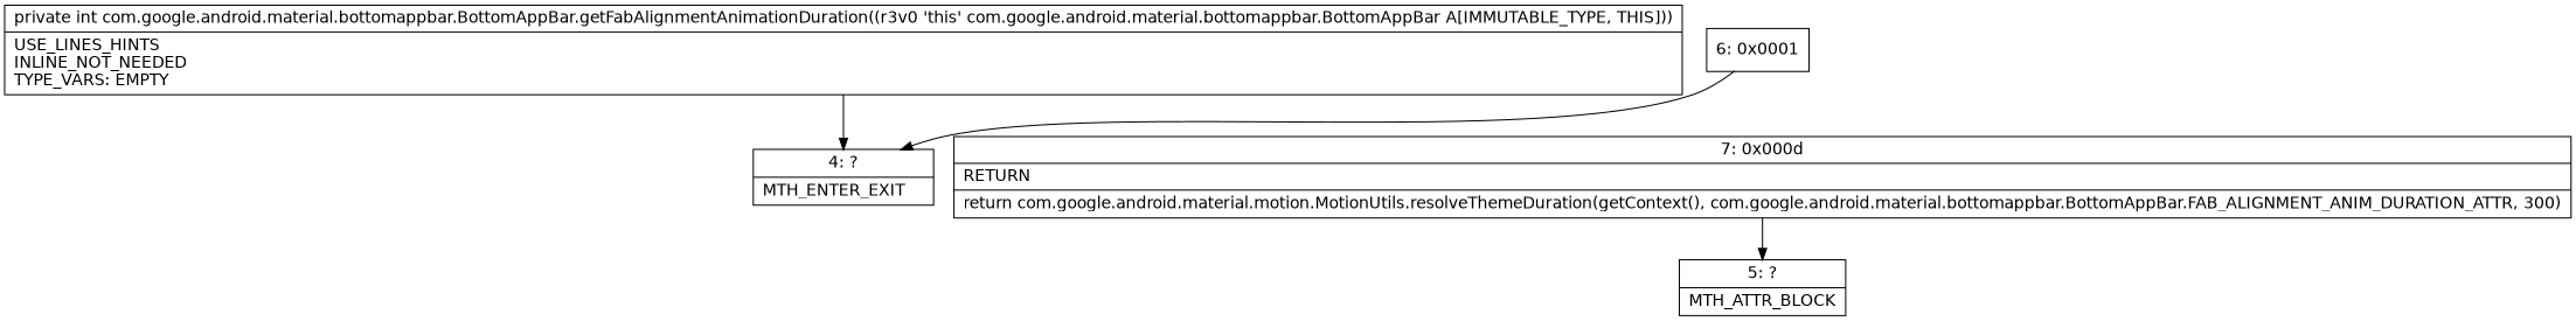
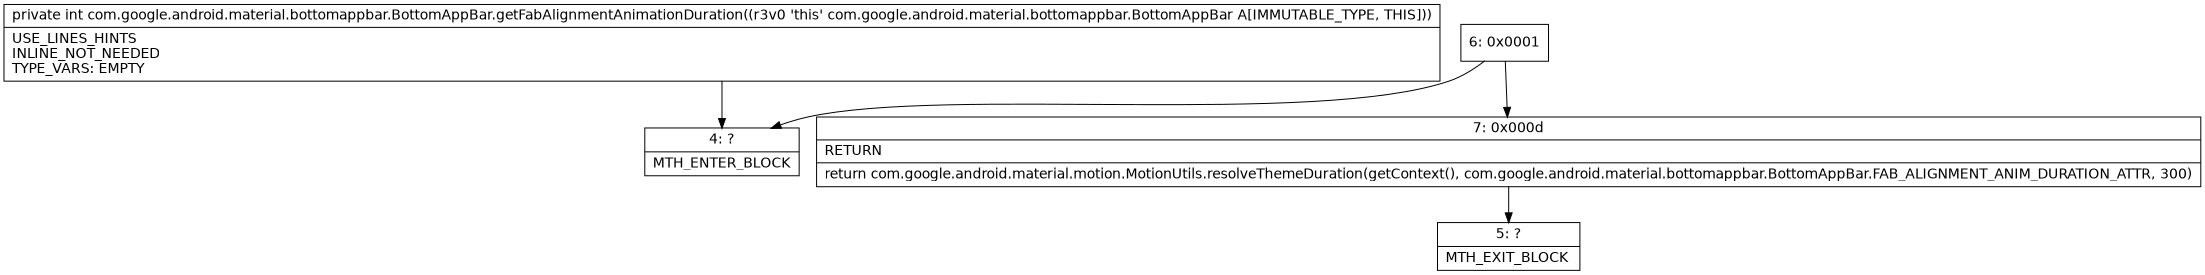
  digraph {
    fontname="DejaVu Sans"
    node [fontname="DejaVu Sans" shape=record]
    edge [fontname="DejaVu Sans"]
-   n1 [label="{4\:\ ?|MTH_ENTER_EXIT\l}"]
+   n1 [label="{4\:\ ?|MTH_ENTER_BLOCK\l}"]
    n2 [label="{6\:\ 0x0001}"]
    n3 [label="{7\:\ 0x000d|RETURN\l|return com.google.android.material.motion.MotionUtils.resolveThemeDuration(getContext(), com.google.android.material.bottomappbar.BottomAppBar.FAB_ALIGNMENT_ANIM_DURATION_ATTR, 300)\l}"]
-   n4 [label="{5\:\ ?|MTH_ATTR_BLOCK\l}"]
+   n4 [label="{5\:\ ?|MTH_EXIT_BLOCK\l}"]
    n5 [label="{private int com.google.android.material.bottomappbar.BottomAppBar.getFabAlignmentAnimationDuration((r3v0 'this' com.google.android.material.bottomappbar.BottomAppBar A[IMMUTABLE_TYPE, THIS]))  | USE_LINES_HINTS\lINLINE_NOT_NEEDED\lTYPE_VARS: EMPTY\l}"]
    n2 -> n1
+   n2 -> n3
    n3 -> n4
    n5 -> n1
  }
